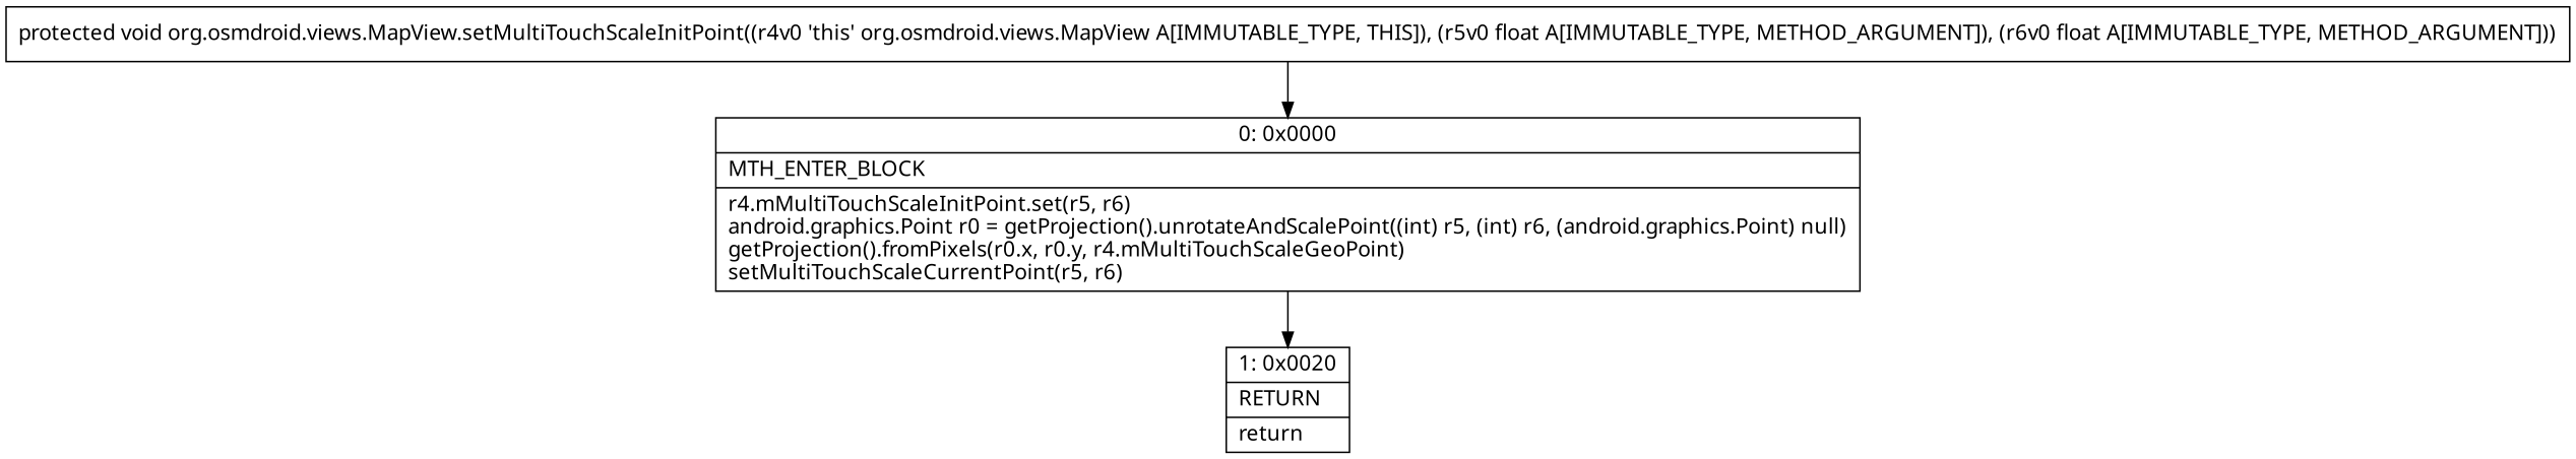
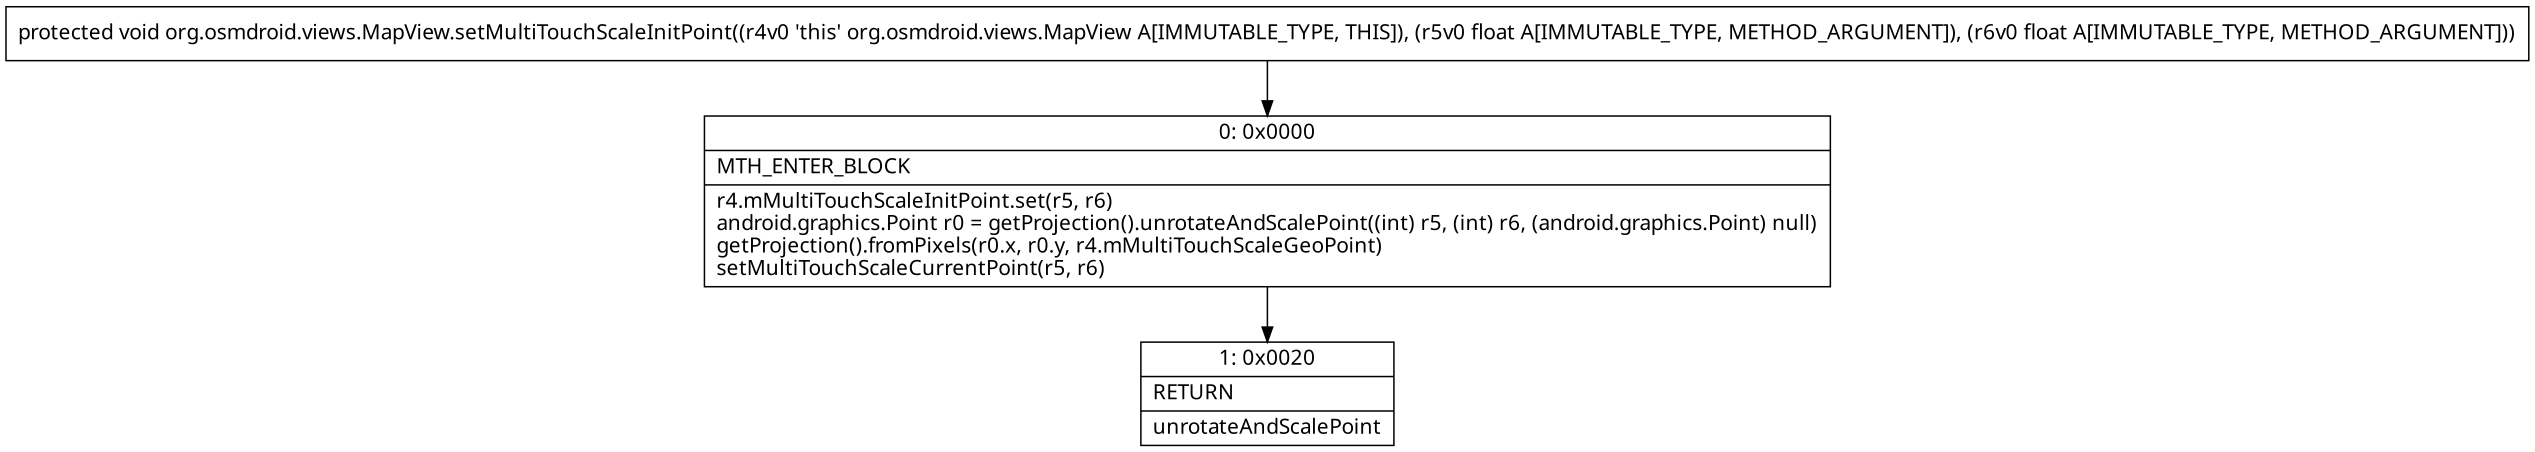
  digraph {
    fontname="Noto Sans"
    node [shape=record fontname="Noto Sans"]
    edge [fontname="Noto Sans"]
    n1 [label="{0\:\ 0x0000|MTH_ENTER_BLOCK\l|r4.mMultiTouchScaleInitPoint.set(r5, r6)\landroid.graphics.Point r0 = getProjection().unrotateAndScalePoint((int) r5, (int) r6, (android.graphics.Point) null)\lgetProjection().fromPixels(r0.x, r0.y, r4.mMultiTouchScaleGeoPoint)\lsetMultiTouchScaleCurrentPoint(r5, r6)\l}"]
-   n2 [label="{1\:\ 0x0020|RETURN\l|return\l}"]
+   n2 [label="{1\:\ 0x0020|RETURN\l|unrotateAndScalePoint\l}"]
    n3 [label="{protected void org.osmdroid.views.MapView.setMultiTouchScaleInitPoint((r4v0 'this' org.osmdroid.views.MapView A[IMMUTABLE_TYPE, THIS]), (r5v0 float A[IMMUTABLE_TYPE, METHOD_ARGUMENT]), (r6v0 float A[IMMUTABLE_TYPE, METHOD_ARGUMENT])) }"]
    n1 -> n2
    n3 -> n1
  }
